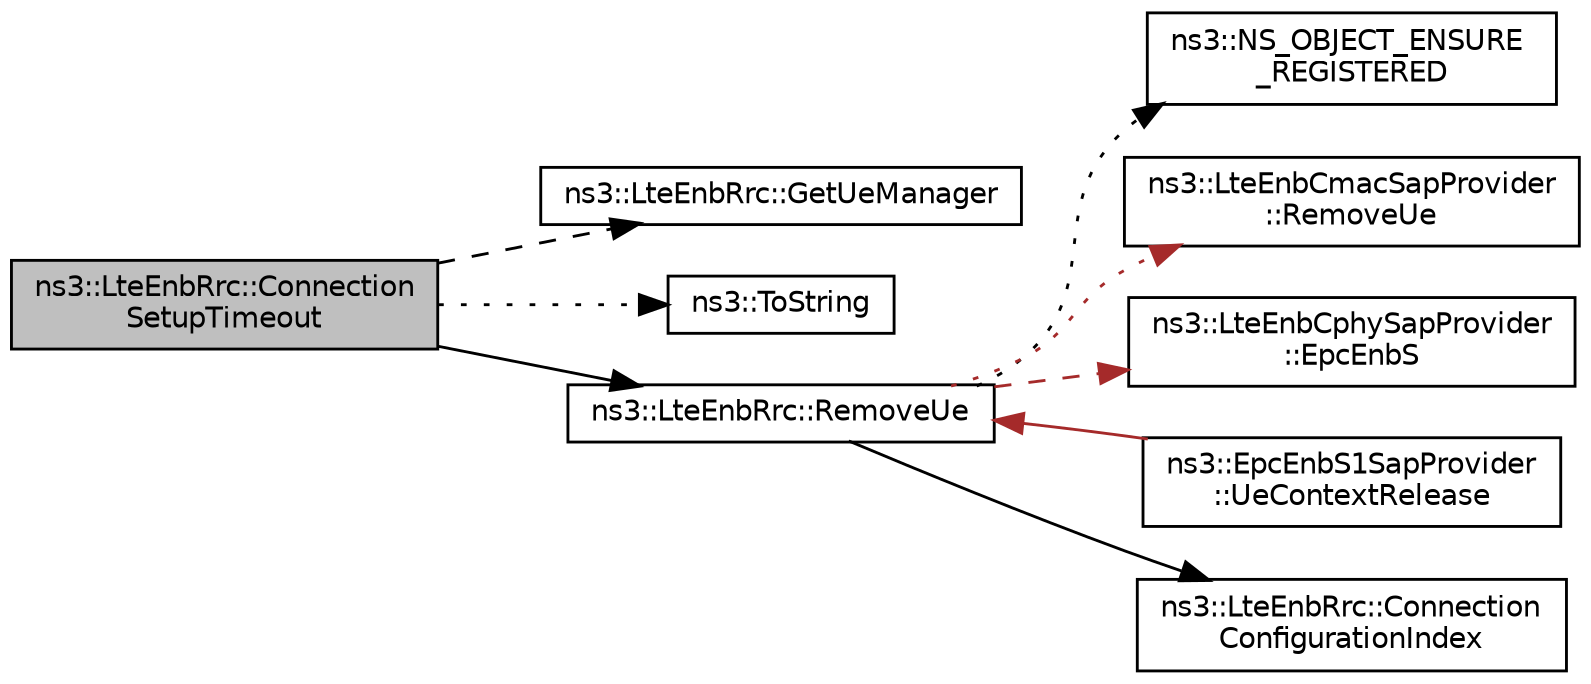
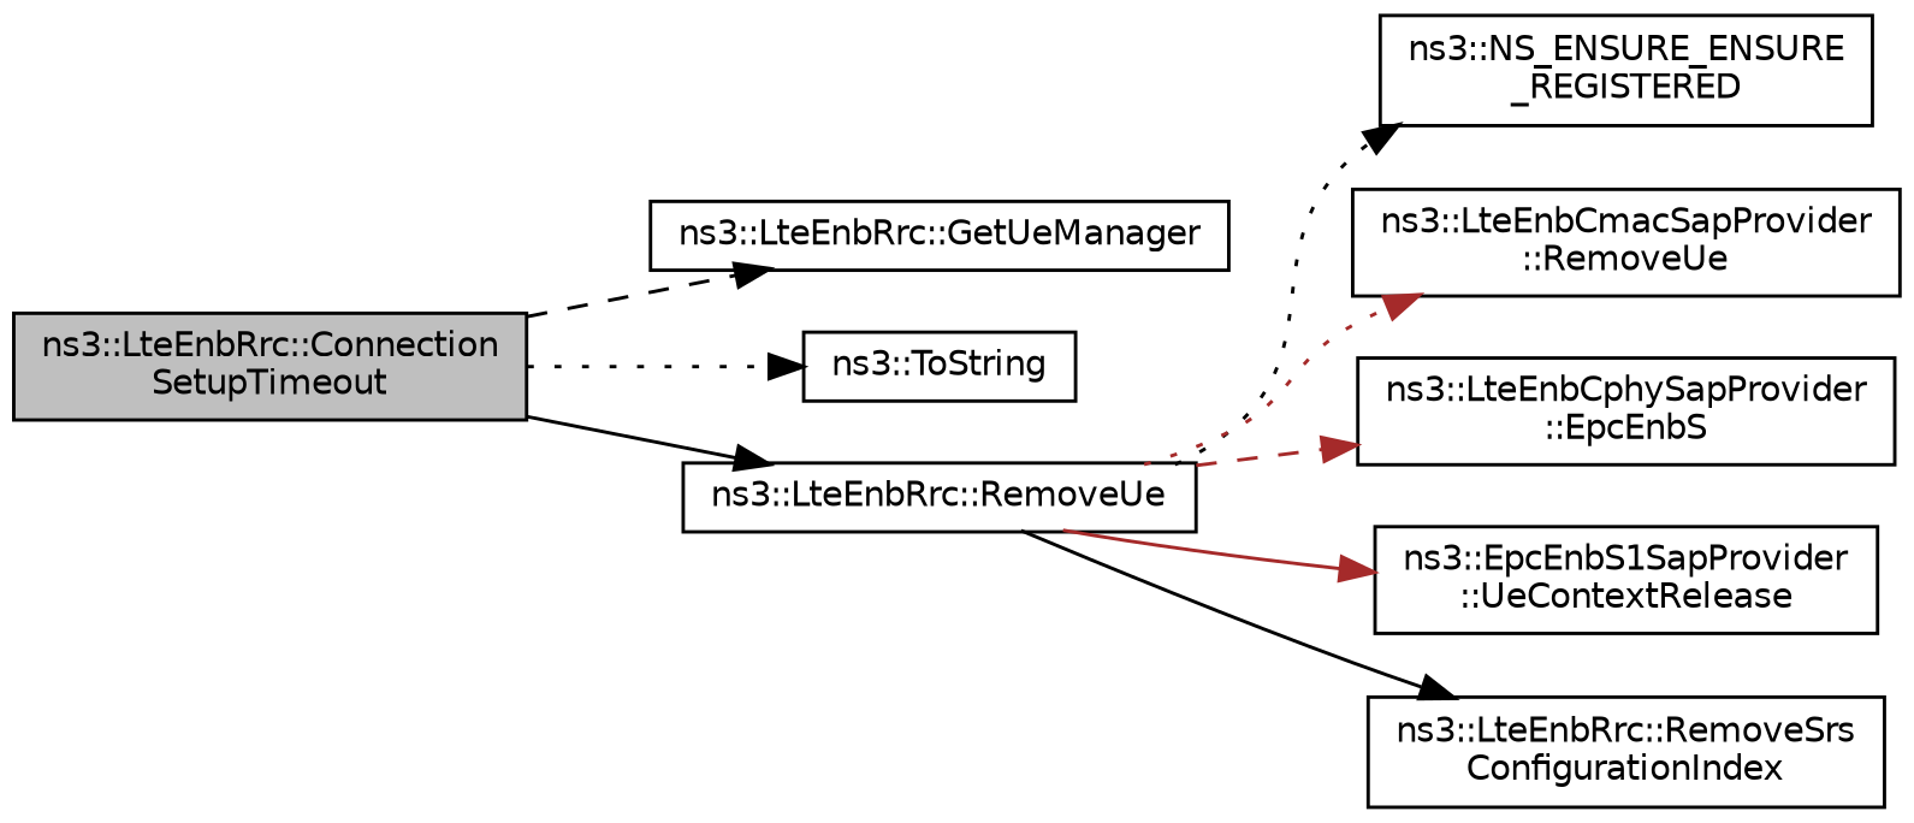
  digraph {
    rankdir=LR
    node [color=black fillcolor=white fontname=Helvetica fontsize=10 shape=record style=filled]
    edge [color=black fontname=Helvetica fontsize=10 labelfontname=Helvetica labelfontsize=10 style=dotted]
    n1 [fillcolor=grey75 fontcolor=black height=0.2 label="ns3::LteEnbRrc::Connection\lSetupTimeout" width=0.4]
    n2 [height=0.2 label="ns3::LteEnbRrc::GetUeManager" width=0.4]
    n3 [height=0.2 label="ns3::ToString" width=0.4]
    n4 [height=0.2 label="ns3::LteEnbRrc::RemoveUe" width=0.4]
-   n5 [height=0.2 label="ns3::NS_OBJECT_ENSURE\l_REGISTERED" width=0.4]
+   n5 [height=0.2 label="ns3::NS_ENSURE_ENSURE\l_REGISTERED" width=0.4]
    n6 [height=0.2 label="ns3::LteEnbCmacSapProvider\l::RemoveUe" width=0.4]
    n7 [height=0.2 label="ns3::LteEnbCphySapProvider\l::EpcEnbS" width=0.4]
    n8 [height=0.2 label="ns3::EpcEnbS1SapProvider\l::UeContextRelease" width=0.4]
-   n9 [height=0.2 label="ns3::LteEnbRrc::Connection\lConfigurationIndex" width=0.4]
+   n9 [height=0.2 label="ns3::LteEnbRrc::RemoveSrs\lConfigurationIndex" width=0.4]
    n1 -> n2 [style=dashed]
    n1 -> n3
    n1 -> n4 [style=solid]
    n4 -> n5
    n4 -> n6 [color=brown]
    n4 -> n7 [color=brown style=dashed]
-   n8 -> n4 [color=brown style=solid]
+   n4 -> n8 [color=brown style=solid]
    n4 -> n9 [style=solid]
  }
